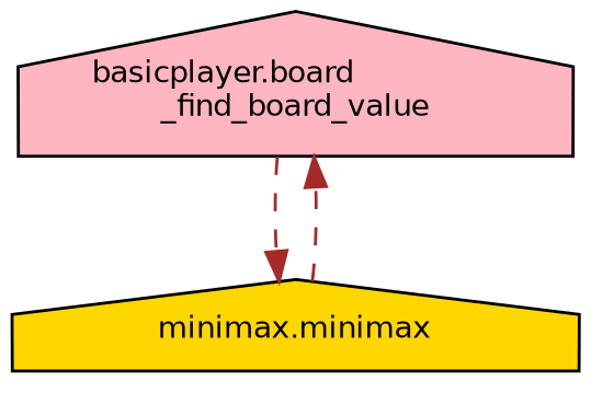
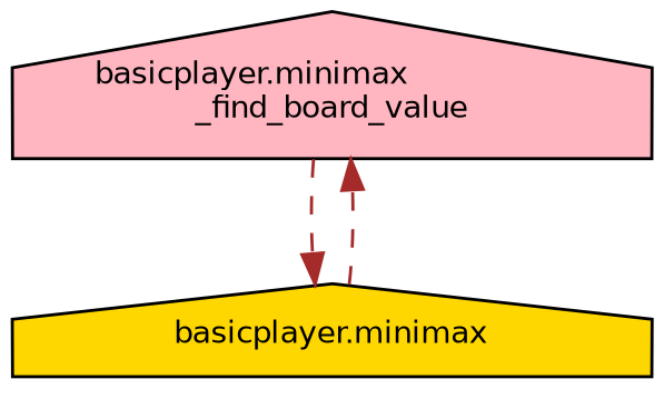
  digraph {
    rankdir=TB
    node [color=black fontname=Helvetica fontsize=10 shape=house style=filled]
    edge [color=brown fontname=Helvetica fontsize=10 labelfontname=Helvetica labelfontsize=10 style=dashed]
-   n1 [fillcolor=lightpink fontcolor=black height=0.2 label="basicplayer.board\l_find_board_value" width=0.4]
-   n2 [fillcolor=gold height=0.2 label="minimax.minimax" width=0.4]
+   n1 [fillcolor=lightpink fontcolor=black height=0.2 label="basicplayer.minimax\l_find_board_value" width=0.4]
+   n2 [fillcolor=gold height=0.2 label="basicplayer.minimax" width=0.4]
    n1 -> n2
    n2 -> n1
  }
